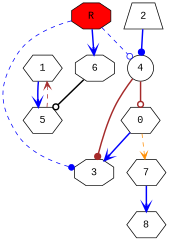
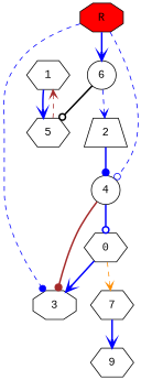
  digraph {
    fontname="Liberation Mono"
    node [fontname="Liberation Mono" shape=hexagon]
    edge [arrowhead=vee color=blue fontname="Liberation Mono" style=bold]
    1
    5
    2 [shape=trapezium]
    4 [shape=circle]
    n5 [label=0]
    3 [shape=octagon]
    7
-   6 [shape=octagon]
-   9 [label=8]
+   6 [shape=circle]
+   9
    R [fillcolor="#ff0000" shape=octagon style=filled]
    1 -> 5
    5 -> 1 [color=brown style=dashed]
    2 -> 4 [arrowhead=dot]
-   4 -> n5 [arrowhead=odot color=brown]
+   4 -> n5 [arrowhead=odot]
    4 -> 3 [arrowhead=dot color=brown]
    n5 -> 3
    n5 -> 7 [color=darkorange style=dashed]
    7 -> 9
    6 -> 5 [arrowhead=odot color=black]
+   6 -> 2 [style=dashed]
    R -> 4 [arrowhead=odot style=dashed]
    R -> 3 [arrowhead=dot style=dashed]
    R -> 6
  }
